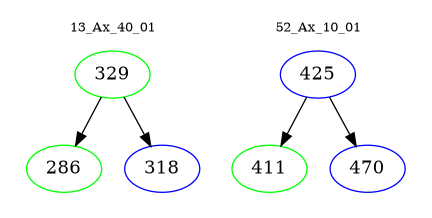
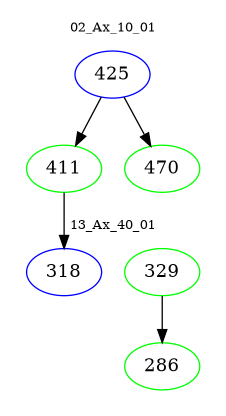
  digraph {
    node [color=green]
    edge [color=black]
    n1 [label=329]
    n2 [label=286]
    n3 [color=blue label=318]
    n4 [color=blue label=425]
    n5 [label=411]
-   n6 [color=blue label=470]
+   n6 [label=470]
    subgraph cluster_1 {
      color=white
      fontsize=10
      label="13_Ax_40_01"
      n1
      n2
      n3
    }
    subgraph cluster_2 {
      color=white
      fontsize=10
-     label="52_Ax_10_01"
+     label="02_Ax_10_01"
      n4
      n5
      n6
    }
    n1 -> n2
-   n1 -> n3
+   n5 -> n3
    n4 -> n5
    n4 -> n6
  }
